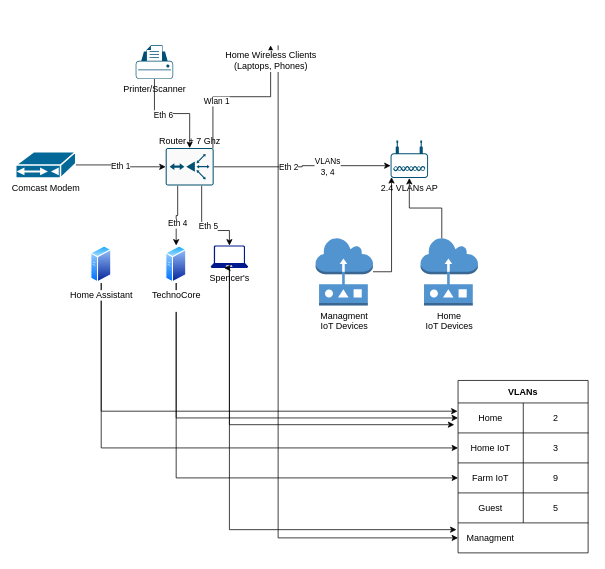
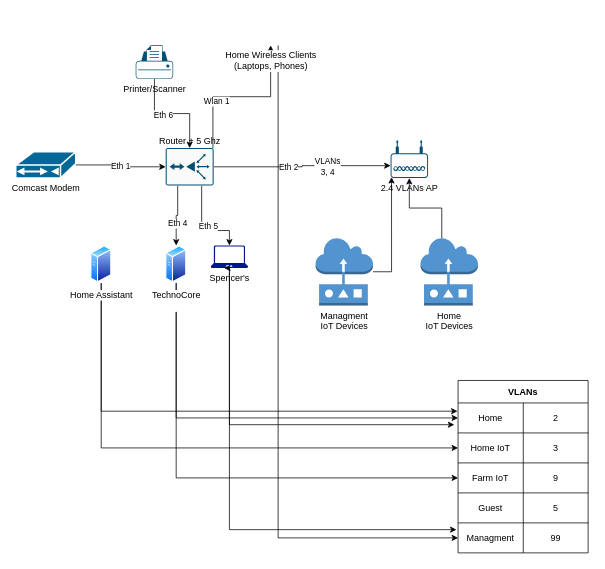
  <mxCell id="0" />
  <mxCell id="1" parent="0" />
  <mxCell id="2" value="&lt;div&gt;2.4 VLANs AP&lt;/div&gt;" style="points=[[0.03,0.36,0],[0.18,0,0],[0.5,0.34,0],[0.82,0,0],[0.97,0.36,0],[1,0.67,0],[0.975,0.975,0],[0.5,1,0],[0.025,0.975,0],[0,0.67,0]];verticalLabelPosition=bottom;html=1;verticalAlign=top;aspect=fixed;align=center;pointerEvents=1;shape=mxgraph.cisco19.wireless_access_point;fillColor=#005073;strokeColor=none;" parent="1" vertex="1"><mxGeometry x="520" y="187" width="50" height="50" as="geometry" /></mxCell>
  <mxCell id="3" style="edgeStyle=orthogonalEdgeStyle;rounded=0;orthogonalLoop=1;jettySize=auto;html=1;entryX=0;entryY=0.67;entryDx=0;entryDy=0;entryPerimeter=0;" parent="1" source="12" target="2" edge="1"><mxGeometry relative="1" as="geometry" /></mxCell>
  <mxCell id="4" value="&lt;div&gt;Eth 2&lt;/div&gt;" style="edgeLabel;html=1;align=center;verticalAlign=middle;resizable=0;points=[];" parent="3" vertex="1" connectable="0"><mxGeometry x="-0.166" relative="1" as="geometry"><mxPoint as="offset" /></mxGeometry></mxCell>
  <mxCell id="5" value="VLANs&lt;br&gt;&lt;div&gt;3, 4&lt;/div&gt;" style="edgeLabel;html=1;align=center;verticalAlign=middle;resizable=0;points=[];" parent="3" vertex="1" connectable="0"><mxGeometry x="0.284" relative="1" as="geometry"><mxPoint x="1" y="1" as="offset" /></mxGeometry></mxCell>
  <mxCell id="6" style="edgeStyle=orthogonalEdgeStyle;rounded=0;orthogonalLoop=1;jettySize=auto;html=1;exitX=0.25;exitY=0;exitDx=0;exitDy=0;exitPerimeter=0;entryX=0.5;entryY=0;entryDx=0;entryDy=0;entryPerimeter=0;" parent="1" source="12" target="15" edge="1"><mxGeometry relative="1" as="geometry"><Array as="points"><mxPoint x="268" y="307" /><mxPoint x="305" y="307" /></Array></mxGeometry></mxCell>
  <mxCell id="7" value="&lt;div&gt;Eth 5&lt;/div&gt;&lt;div&gt;&lt;br&gt;&lt;/div&gt;" style="edgeLabel;html=1;align=center;verticalAlign=middle;resizable=0;points=[];" parent="6" vertex="1" connectable="0"><mxGeometry x="0.168" y="-1" relative="1" as="geometry"><mxPoint as="offset" /></mxGeometry></mxCell>
  <mxCell id="8" style="edgeStyle=orthogonalEdgeStyle;rounded=0;orthogonalLoop=1;jettySize=auto;html=1;exitX=0.75;exitY=0;exitDx=0;exitDy=0;exitPerimeter=0;entryX=0.5;entryY=0;entryDx=0;entryDy=0;" parent="1" source="12" target="18" edge="1"><mxGeometry relative="1" as="geometry" /></mxCell>
  <mxCell id="9" value="&lt;div&gt;Eth 4&lt;/div&gt;" style="edgeLabel;html=1;align=center;verticalAlign=middle;resizable=0;points=[];" parent="8" vertex="1" connectable="0"><mxGeometry x="0.268" y="1" relative="1" as="geometry"><mxPoint as="offset" /></mxGeometry></mxCell>
  <mxCell id="10" style="edgeStyle=orthogonalEdgeStyle;rounded=0;orthogonalLoop=1;jettySize=auto;html=1;exitX=0.015;exitY=0.985;exitDx=0;exitDy=0;exitPerimeter=0;entryX=0.5;entryY=1;entryDx=0;entryDy=0;" parent="1" source="12" target="30" edge="1"><mxGeometry relative="1" as="geometry" /></mxCell>
  <mxCell id="11" value="&lt;div&gt;Wlan 1&lt;/div&gt;" style="edgeLabel;html=1;align=center;verticalAlign=middle;resizable=0;points=[];" parent="10" vertex="1" connectable="0"><mxGeometry x="-0.411" y="-4" relative="1" as="geometry"><mxPoint as="offset" /></mxGeometry></mxCell>
- <mxCell id="12" value="Router + 7 Ghz" style="points=[[0.015,0.015,0],[0.985,0.015,0],[0.985,0.985,0],[0.015,0.985,0],[0.25,0,0],[0.5,0,0],[0.75,0,0],[1,0.25,0],[1,0.5,0],[1,0.75,0],[0.75,1,0],[0.5,1,0],[0.25,1,0],[0,0.75,0],[0,0.5,0],[0,0.25,0]];verticalLabelPosition=top;html=1;verticalAlign=bottom;aspect=fixed;align=center;pointerEvents=1;shape=mxgraph.cisco19.rect;prIcon=router_with_firewall2;fillColor=#FAFAFA;strokeColor=#005073;direction=west;labelPosition=center;" parent="1" vertex="1"><mxGeometry x="220" y="197" width="64" height="50" as="geometry" /></mxCell>
+ <mxCell id="12" value="Router + 5 Ghz" style="points=[[0.015,0.015,0],[0.985,0.015,0],[0.985,0.985,0],[0.015,0.985,0],[0.25,0,0],[0.5,0,0],[0.75,0,0],[1,0.25,0],[1,0.5,0],[1,0.75,0],[0.75,1,0],[0.5,1,0],[0.25,1,0],[0,0.75,0],[0,0.5,0],[0,0.25,0]];verticalLabelPosition=top;html=1;verticalAlign=bottom;aspect=fixed;align=center;pointerEvents=1;shape=mxgraph.cisco19.rect;prIcon=router_with_firewall2;fillColor=#FAFAFA;strokeColor=#005073;direction=west;labelPosition=center;" parent="1" vertex="1"><mxGeometry x="220" y="197" width="64" height="50" as="geometry" /></mxCell>
  <mxCell id="13" style="edgeStyle=orthogonalEdgeStyle;rounded=0;orthogonalLoop=1;jettySize=auto;html=1;entryX=-0.029;entryY=0.725;entryDx=0;entryDy=0;entryPerimeter=0;" parent="1" source="15" target="34" edge="1"><mxGeometry relative="1" as="geometry"><mxPoint x="305" y="587" as="targetPoint" /></mxGeometry></mxCell>
  <mxCell id="14" style="edgeStyle=orthogonalEdgeStyle;rounded=0;orthogonalLoop=1;jettySize=auto;html=1;exitX=0.5;exitY=1;exitDx=0;exitDy=0;exitPerimeter=0;entryX=-0.012;entryY=0.225;entryDx=0;entryDy=0;entryPerimeter=0;" edge="1" parent="1" source="15" target="46"><mxGeometry relative="1" as="geometry"><mxPoint x="300" y="707" as="targetPoint" /></mxGeometry></mxCell>
  <mxCell id="15" value="&lt;div&gt;Spencer's&lt;/div&gt;" style="aspect=fixed;pointerEvents=1;shadow=0;dashed=0;html=1;strokeColor=none;labelPosition=center;verticalLabelPosition=bottom;verticalAlign=top;align=center;fillColor=#00188D;shape=mxgraph.azure.laptop" parent="1" vertex="1"><mxGeometry x="280" y="327" width="50" height="30" as="geometry" /></mxCell>
  <mxCell id="16" style="edgeStyle=orthogonalEdgeStyle;rounded=0;orthogonalLoop=1;jettySize=auto;html=1;exitX=0.5;exitY=1;exitDx=0;exitDy=0;" parent="1" source="18" target="34" edge="1"><mxGeometry relative="1" as="geometry"><mxPoint x="234" y="507" as="targetPoint" /></mxGeometry></mxCell>
  <mxCell id="17" style="edgeStyle=orthogonalEdgeStyle;rounded=0;orthogonalLoop=1;jettySize=auto;html=1;exitX=0.5;exitY=1;exitDx=0;exitDy=0;entryX=0;entryY=0.5;entryDx=0;entryDy=0;" parent="1" source="18" target="40" edge="1"><mxGeometry relative="1" as="geometry"><mxPoint x="234" y="587" as="targetPoint" /></mxGeometry></mxCell>
  <mxCell id="18" value="&lt;div&gt;TechnoCore&lt;/div&gt;&lt;div&gt;&lt;br&gt;&lt;/div&gt;" style="aspect=fixed;perimeter=ellipsePerimeter;html=1;align=center;shadow=0;dashed=0;spacingTop=3;image;image=img/lib/active_directory/generic_server.svg;" parent="1" vertex="1"><mxGeometry x="220" y="327" width="28.0" height="50" as="geometry" /></mxCell>
  <mxCell id="19" style="edgeStyle=orthogonalEdgeStyle;rounded=0;orthogonalLoop=1;jettySize=auto;html=1;exitX=0.5;exitY=1;exitDx=0;exitDy=0;entryX=-0.004;entryY=0.275;entryDx=0;entryDy=0;entryPerimeter=0;" parent="1" source="21" target="34" edge="1"><mxGeometry relative="1" as="geometry"><mxPoint x="134" y="567" as="targetPoint" /></mxGeometry></mxCell>
  <mxCell id="20" style="edgeStyle=orthogonalEdgeStyle;rounded=0;orthogonalLoop=1;jettySize=auto;html=1;exitX=0.5;exitY=1;exitDx=0;exitDy=0;entryX=0;entryY=0.5;entryDx=0;entryDy=0;" parent="1" source="21" target="37" edge="1"><mxGeometry relative="1" as="geometry"><mxPoint x="134" y="617" as="targetPoint" /></mxGeometry></mxCell>
  <mxCell id="21" value="&lt;div&gt;Home Assistant&lt;/div&gt;" style="aspect=fixed;perimeter=ellipsePerimeter;html=1;align=center;shadow=0;dashed=0;spacingTop=3;image;image=img/lib/active_directory/generic_server.svg;" parent="1" vertex="1"><mxGeometry x="120" y="327" width="28.0" height="50" as="geometry" /></mxCell>
  <mxCell id="22" style="edgeStyle=orthogonalEdgeStyle;rounded=0;orthogonalLoop=1;jettySize=auto;html=1;entryX=0.5;entryY=1;entryDx=0;entryDy=0;entryPerimeter=0;" parent="1" source="24" target="12" edge="1"><mxGeometry relative="1" as="geometry" /></mxCell>
  <mxCell id="23" value="Eth 6" style="edgeLabel;html=1;align=center;verticalAlign=middle;resizable=0;points=[];" parent="22" vertex="1" connectable="0"><mxGeometry x="-0.18" y="-1" relative="1" as="geometry"><mxPoint as="offset" /></mxGeometry></mxCell>
  <mxCell id="24" value="&lt;div&gt;Printer/Scanner&lt;/div&gt;" style="points=[[0.22,0.185,0],[0.5,0,0],[0.78,0.185,0],[0.975,0.49,0],[1,0.73,0],[0.975,0.97,0],[0.5,1,0],[0.025,0.97,0],[0,0.73,0],[0.025,0.49,0]];verticalLabelPosition=bottom;html=1;verticalAlign=top;aspect=fixed;align=center;pointerEvents=1;shape=mxgraph.cisco19.printer;fillColor=#005073;strokeColor=none;" parent="1" vertex="1"><mxGeometry x="180" y="60" width="50" height="45" as="geometry" /></mxCell>
  <mxCell id="25" style="edgeStyle=orthogonalEdgeStyle;rounded=0;orthogonalLoop=1;jettySize=auto;html=1;entryX=0.025;entryY=0.975;entryDx=0;entryDy=0;entryPerimeter=0;" parent="1" source="26" target="2" edge="1"><mxGeometry relative="1" as="geometry" /></mxCell>
  <mxCell id="26" value="&lt;div&gt;Managment &lt;br&gt;&lt;/div&gt;&lt;div&gt;IoT Devices&lt;/div&gt;&lt;div&gt;&lt;br&gt;&lt;/div&gt;" style="outlineConnect=0;dashed=0;verticalLabelPosition=bottom;verticalAlign=top;align=center;html=1;shape=mxgraph.aws3.sensor;fillColor=#5294CF;gradientColor=none;" parent="1" vertex="1"><mxGeometry x="420" y="317" width="76.5" height="90" as="geometry" /></mxCell>
  <mxCell id="27" value="&lt;div&gt;Eth 1&lt;/div&gt;" style="edgeStyle=orthogonalEdgeStyle;rounded=0;orthogonalLoop=1;jettySize=auto;html=1;entryX=1;entryY=0.5;entryDx=0;entryDy=0;entryPerimeter=0;" parent="1" source="28" target="12" edge="1"><mxGeometry relative="1" as="geometry" /></mxCell>
  <mxCell id="28" value="&lt;div&gt;Comcast Modem&lt;/div&gt;&lt;div&gt;&lt;br&gt;&lt;/div&gt;" style="shape=mxgraph.cisco.modems_and_phones.cable_modem;html=1;pointerEvents=1;dashed=0;fillColor=#036897;strokeColor=#ffffff;strokeWidth=2;verticalLabelPosition=bottom;verticalAlign=top;align=center;outlineConnect=0;" parent="1" vertex="1"><mxGeometry x="20" y="202" width="80" height="35" as="geometry" /></mxCell>
  <mxCell id="29" style="edgeStyle=orthogonalEdgeStyle;rounded=0;orthogonalLoop=1;jettySize=auto;html=1;exitX=0.75;exitY=1;exitDx=0;exitDy=0;entryX=0;entryY=0.5;entryDx=0;entryDy=0;" edge="1" parent="1" source="30" target="46"><mxGeometry relative="1" as="geometry"><mxPoint x="370" y="727" as="targetPoint" /></mxGeometry></mxCell>
  <mxCell id="30" value="&lt;div&gt;Home Wireless Clients&lt;/div&gt;&lt;div&gt;(Laptops, Phones)&lt;/div&gt;" style="shape=image;html=1;verticalAlign=top;verticalLabelPosition=bottom;labelBackgroundColor=#ffffff;imageAspect=0;aspect=fixed;image=https://cdn2.iconfinder.com/data/icons/connectivity/32/wifi-128.png" parent="1" vertex="1"><mxGeometry x="340" y="20" width="40" height="40" as="geometry" /></mxCell>
  <mxCell id="31" style="edgeStyle=orthogonalEdgeStyle;rounded=0;orthogonalLoop=1;jettySize=auto;html=1;exitX=0.37;exitY=0.005;exitDx=0;exitDy=0;exitPerimeter=0;entryX=0.5;entryY=1;entryDx=0;entryDy=0;entryPerimeter=0;" parent="1" source="32" target="2" edge="1"><mxGeometry relative="1" as="geometry" /></mxCell>
  <mxCell id="32" value="&lt;div&gt;Home&lt;/div&gt;&lt;div&gt;IoT Devices&lt;/div&gt;" style="outlineConnect=0;dashed=0;verticalLabelPosition=bottom;verticalAlign=top;align=center;html=1;shape=mxgraph.aws3.sensor;fillColor=#5294CF;gradientColor=none;" parent="1" vertex="1"><mxGeometry x="560" y="317" width="76.5" height="90" as="geometry" /></mxCell>
  <mxCell id="33" value="VLANs" style="shape=table;startSize=30;container=1;collapsible=0;childLayout=tableLayout;fontStyle=1;align=center;" parent="1" vertex="1"><mxGeometry x="610" y="507" width="173.5" height="230" as="geometry" /></mxCell>
  <mxCell id="34" value="" style="shape=partialRectangle;html=1;whiteSpace=wrap;collapsible=0;dropTarget=0;pointerEvents=0;fillColor=none;top=0;left=0;bottom=0;right=0;points=[[0,0.5],[1,0.5]];portConstraint=eastwest;" parent="33" vertex="1"><mxGeometry y="30" width="173.5" height="40" as="geometry" /></mxCell>
  <mxCell id="35" value="&lt;div&gt;Home&lt;/div&gt;" style="shape=partialRectangle;html=1;whiteSpace=wrap;connectable=0;fillColor=none;top=0;left=0;bottom=0;right=0;overflow=hidden;" parent="34" vertex="1"><mxGeometry width="87" height="40" as="geometry" /></mxCell>
  <mxCell id="36" value="2" style="shape=partialRectangle;html=1;whiteSpace=wrap;connectable=0;fillColor=none;top=0;left=0;bottom=0;right=0;overflow=hidden;" parent="34" vertex="1"><mxGeometry x="87" width="87" height="40" as="geometry" /></mxCell>
  <mxCell id="37" value="" style="shape=partialRectangle;html=1;whiteSpace=wrap;collapsible=0;dropTarget=0;pointerEvents=0;fillColor=none;top=0;left=0;bottom=0;right=0;points=[[0,0.5],[1,0.5]];portConstraint=eastwest;" parent="33" vertex="1"><mxGeometry y="70" width="173.5" height="40" as="geometry" /></mxCell>
  <mxCell id="38" value="Home IoT" style="shape=partialRectangle;html=1;whiteSpace=wrap;connectable=0;fillColor=none;top=0;left=0;bottom=0;right=0;overflow=hidden;" parent="37" vertex="1"><mxGeometry width="87" height="40" as="geometry" /></mxCell>
  <mxCell id="39" value="3" style="shape=partialRectangle;html=1;whiteSpace=wrap;connectable=0;fillColor=none;top=0;left=0;bottom=0;right=0;overflow=hidden;" parent="37" vertex="1"><mxGeometry x="87" width="87" height="40" as="geometry" /></mxCell>
  <mxCell id="40" value="" style="shape=partialRectangle;html=1;whiteSpace=wrap;collapsible=0;dropTarget=0;pointerEvents=0;fillColor=none;top=0;left=0;bottom=0;right=0;points=[[0,0.5],[1,0.5]];portConstraint=eastwest;" parent="33" vertex="1"><mxGeometry y="110" width="173.5" height="40" as="geometry" /></mxCell>
  <mxCell id="41" value="&lt;div&gt;Farm IoT&lt;/div&gt;" style="shape=partialRectangle;html=1;whiteSpace=wrap;connectable=0;fillColor=none;top=0;left=0;bottom=0;right=0;overflow=hidden;" parent="40" vertex="1"><mxGeometry width="87" height="40" as="geometry" /></mxCell>
  <mxCell id="42" value="9" style="shape=partialRectangle;html=1;whiteSpace=wrap;connectable=0;fillColor=none;top=0;left=0;bottom=0;right=0;overflow=hidden;" parent="40" vertex="1"><mxGeometry x="87" width="87" height="40" as="geometry" /></mxCell>
  <mxCell id="43" style="shape=partialRectangle;html=1;whiteSpace=wrap;collapsible=0;dropTarget=0;pointerEvents=0;fillColor=none;top=0;left=0;bottom=0;right=0;points=[[0,0.5],[1,0.5]];portConstraint=eastwest;" parent="33" vertex="1"><mxGeometry y="150" width="173.5" height="40" as="geometry" /></mxCell>
  <mxCell id="44" value="Guest" style="shape=partialRectangle;html=1;whiteSpace=wrap;connectable=0;fillColor=none;top=0;left=0;bottom=0;right=0;overflow=hidden;" parent="43" vertex="1"><mxGeometry width="87" height="40" as="geometry" /></mxCell>
  <mxCell id="45" value="5" style="shape=partialRectangle;html=1;whiteSpace=wrap;connectable=0;fillColor=none;top=0;left=0;bottom=0;right=0;overflow=hidden;" parent="43" vertex="1"><mxGeometry x="87" width="87" height="40" as="geometry" /></mxCell>
  <mxCell id="46" style="shape=partialRectangle;html=1;whiteSpace=wrap;collapsible=0;dropTarget=0;pointerEvents=0;fillColor=none;top=0;left=0;bottom=0;right=0;points=[[0,0.5],[1,0.5]];portConstraint=eastwest;" vertex="1" parent="33"><mxGeometry y="190" width="173.5" height="40" as="geometry" /></mxCell>
  <mxCell id="47" value="Managment" style="shape=partialRectangle;html=1;whiteSpace=wrap;connectable=0;fillColor=none;top=0;left=0;bottom=0;right=0;overflow=hidden;" vertex="1" parent="46"><mxGeometry width="87" height="40" as="geometry" /></mxCell>
+ <mxCell id="48" value="99" style="shape=partialRectangle;html=1;whiteSpace=wrap;connectable=0;fillColor=none;top=0;left=0;bottom=0;right=0;overflow=hidden;" vertex="1" parent="46"><mxGeometry x="87" width="87" height="40" as="geometry" /></mxCell>
  <mxCell id="49" style="edgeStyle=orthogonalEdgeStyle;rounded=0;orthogonalLoop=1;jettySize=auto;html=1;exitX=0.5;exitY=1;exitDx=0;exitDy=0;exitPerimeter=0;entryX=0.36;entryY=1;entryDx=0;entryDy=0;entryPerimeter=0;" parent="1" source="15" target="15" edge="1"><mxGeometry relative="1" as="geometry" /></mxCell>
